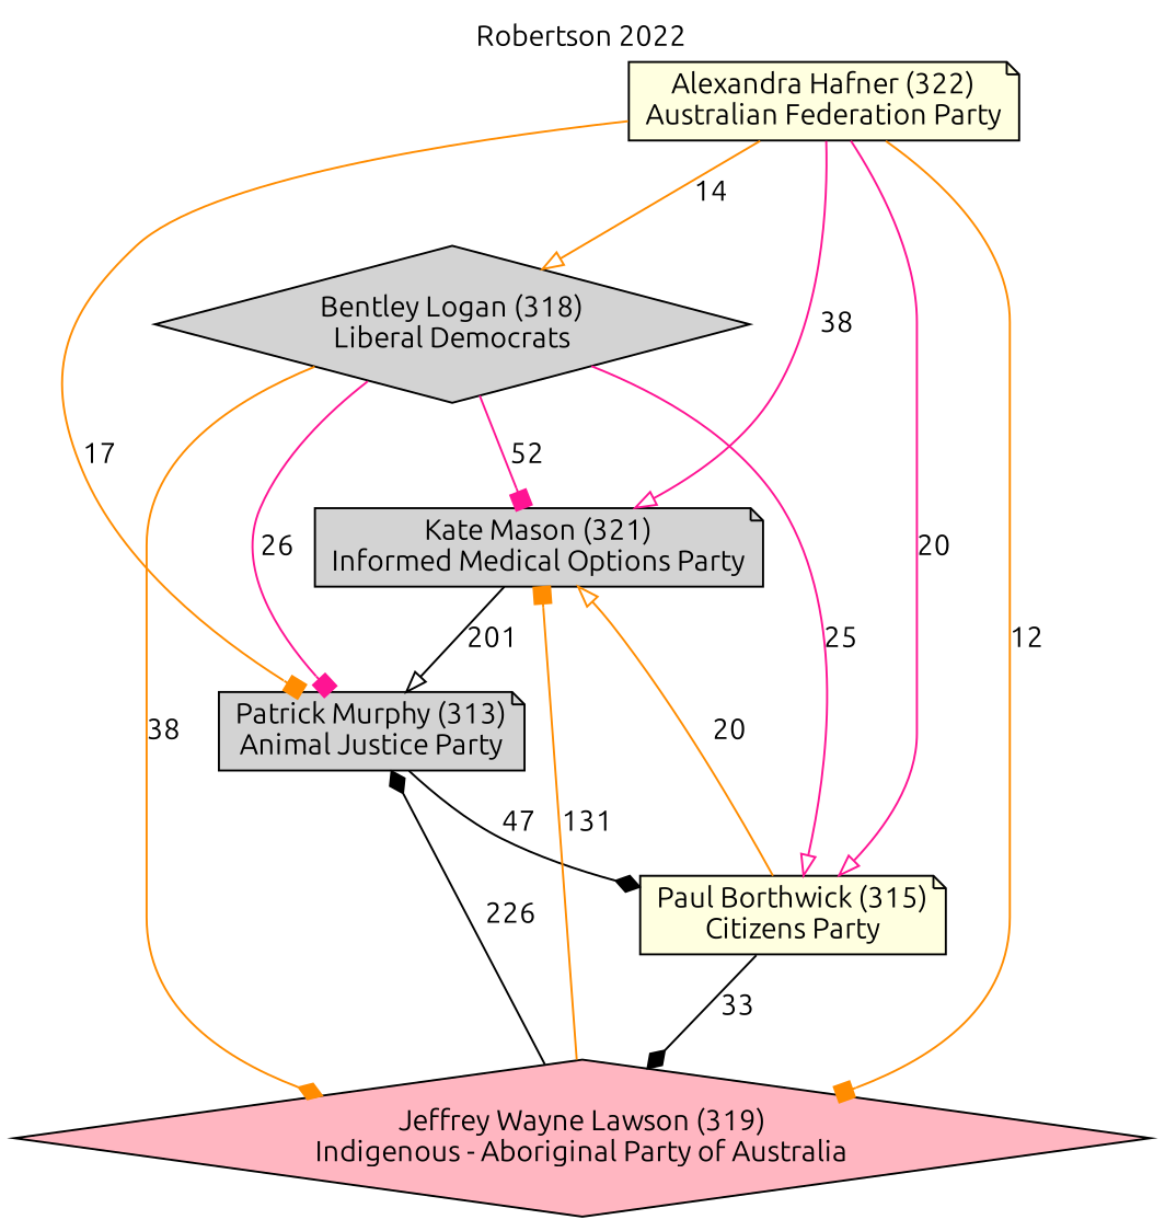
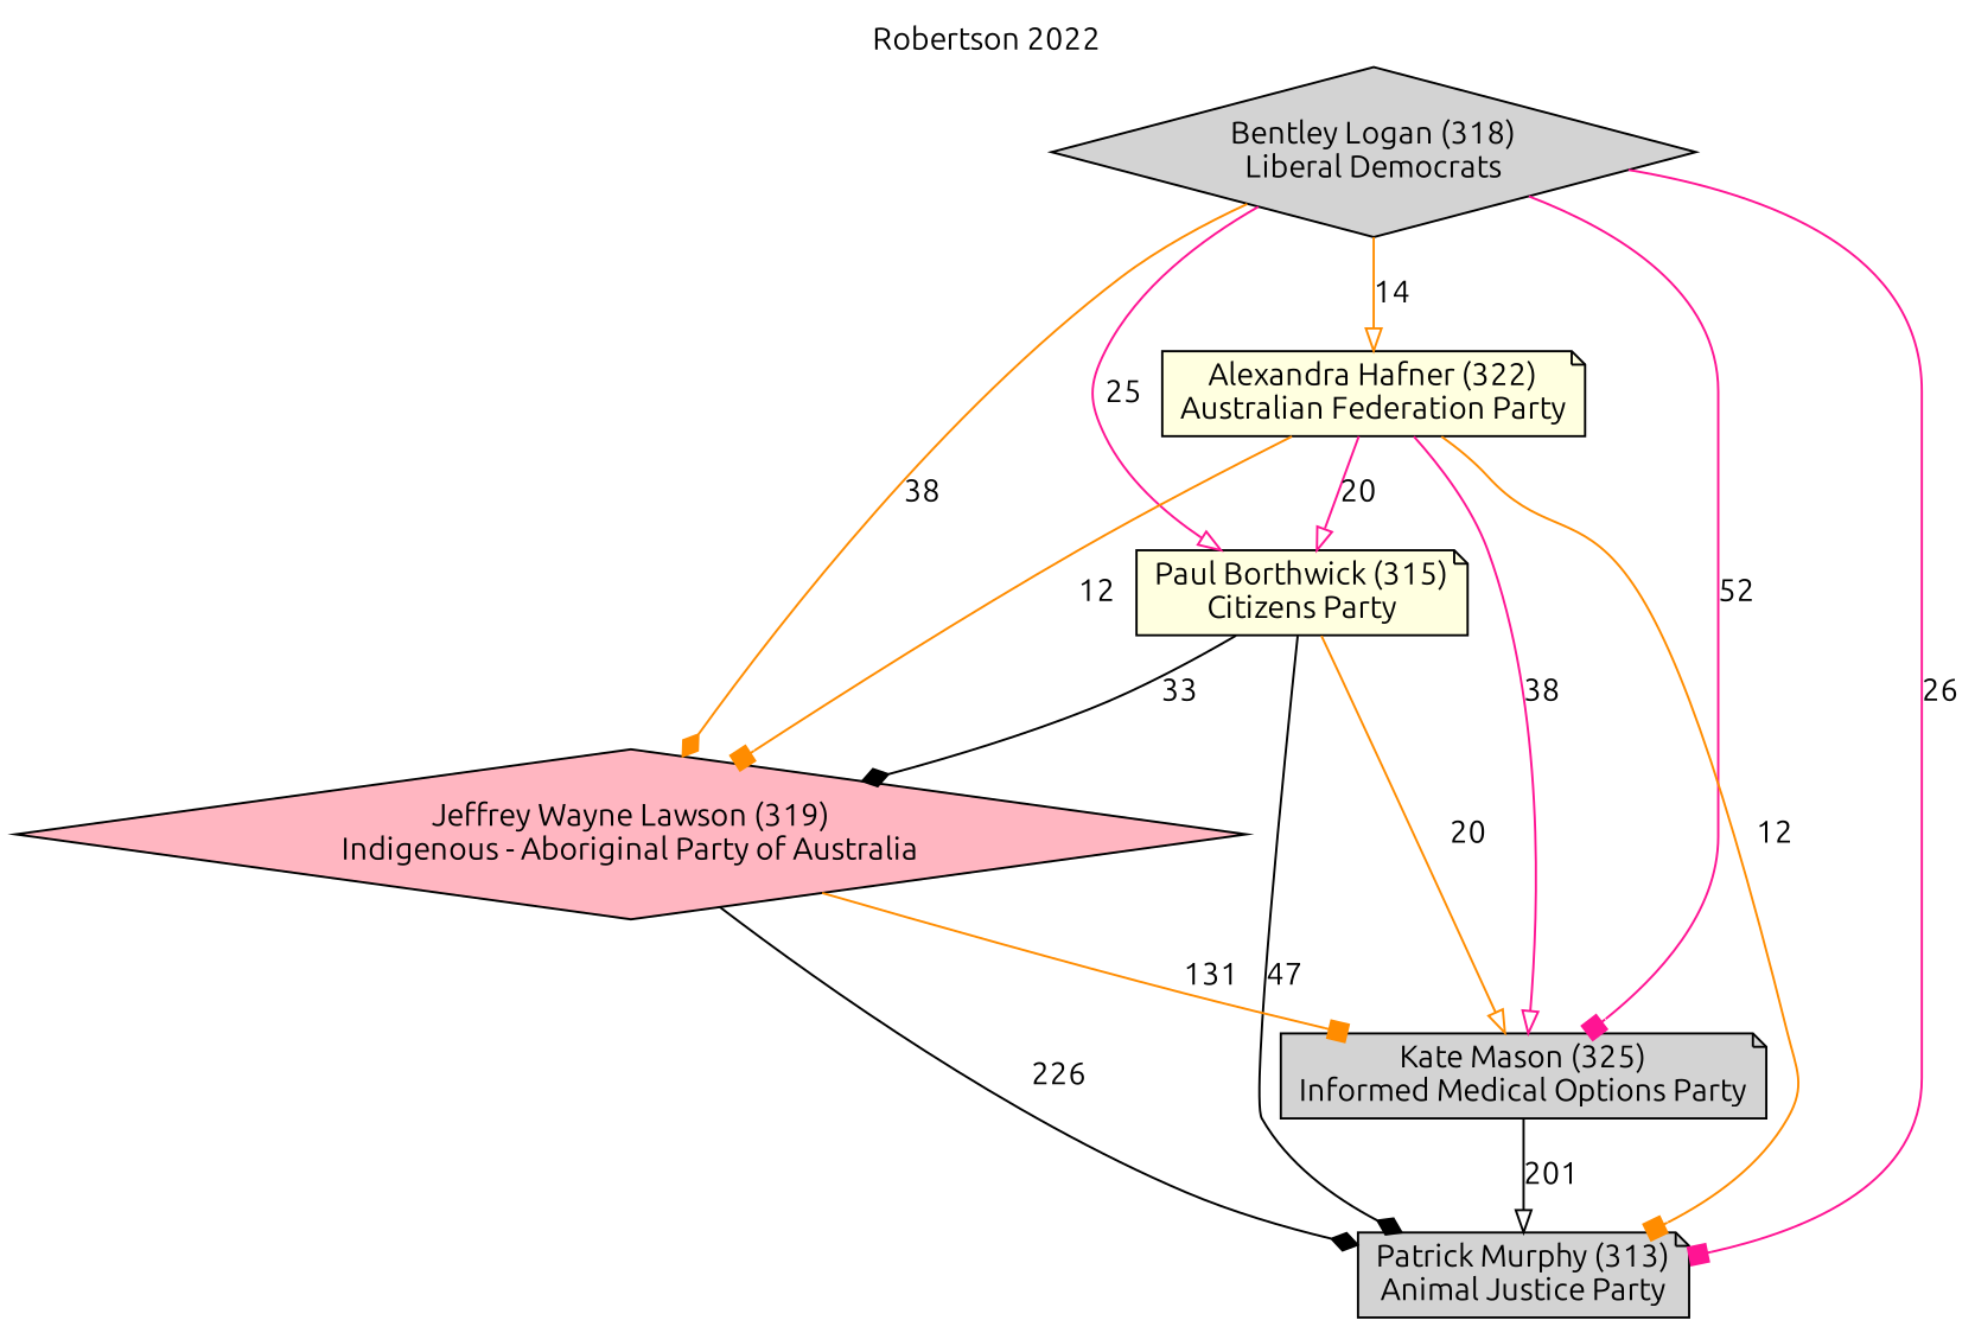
  digraph {
    fontname=Ubuntu
    label="Robertson 2022"
    labelloc=t
    mclimit=10
    node [fillcolor=lightgrey fontname=Ubuntu shape=note style=filled]
    edge [arrowhead=onormal color=darkorange fontname=Ubuntu]
-   n1 [label="Kate Mason (321)\nInformed Medical Options Party"]
+   n1 [label="Kate Mason (325)\nInformed Medical Options Party"]
    n2 [label="Patrick Murphy (313)\nAnimal Justice Party"]
    n3 [fillcolor=lightyellow label="Paul Borthwick (315)\nCitizens Party"]
    n4 [fillcolor=lightpink label="Jeffrey Wayne Lawson (319)\nIndigenous - Aboriginal Party of Australia" shape=diamond]
    n5 [label="Bentley Logan (318)\nLiberal Democrats" shape=diamond]
    n6 [fillcolor=lightyellow label="Alexandra Hafner (322)\nAustralian Federation Party"]
    n1 -> n2 [color=black label=201]
    n3 -> n1 [label=20]
-   n2 -> n3 [arrowhead=diamond color=black label=47]
+   n3 -> n2 [arrowhead=diamond color=black label=47]
    n3 -> n4 [arrowhead=diamond color=black label=33]
    n4 -> n1 [arrowhead=box label=131]
    n4 -> n2 [arrowhead=diamond color=black label=226]
    n5 -> n1 [arrowhead=box color=deeppink label=52]
    n5 -> n2 [arrowhead=box color=deeppink label=26]
    n5 -> n3 [color=deeppink label=25]
    n5 -> n4 [arrowhead=diamond label=38]
    n6 -> n1 [color=deeppink label=38]
-   n6 -> n2 [arrowhead=box label=17]
+   n6 -> n2 [arrowhead=box label=12]
    n6 -> n3 [color=deeppink label=20]
    n6 -> n4 [arrowhead=box label=12]
-   n6 -> n5 [label=14]
+   n5 -> n6 [label=14]
  }
